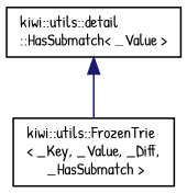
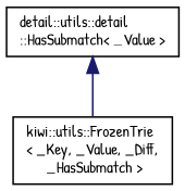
  digraph {
    rankdir=TB
    fontname="Patrick Hand"
    node [color=black fillcolor=white fontname="Patrick Hand" fontsize=10 shape=record style=filled]
-   n1 [height=0.2 label="kiwi::utils::detail\l::HasSubmatch\< _Value \>" width=0.4]
+   n1 [height=0.2 label="detail::utils::detail\l::HasSubmatch\< _Value \>" width=0.4]
    n2 [height=0.2 label="kiwi::utils::FrozenTrie\l\< _Key, _Value, _Diff,\l _HasSubmatch \>" width=0.4]
    n1 -> n2 [color=midnightblue dir=back fontname="Patrick Hand" fontsize=10 labelfontname=Helvetica labelfontsize=10 style=solid]
  }
